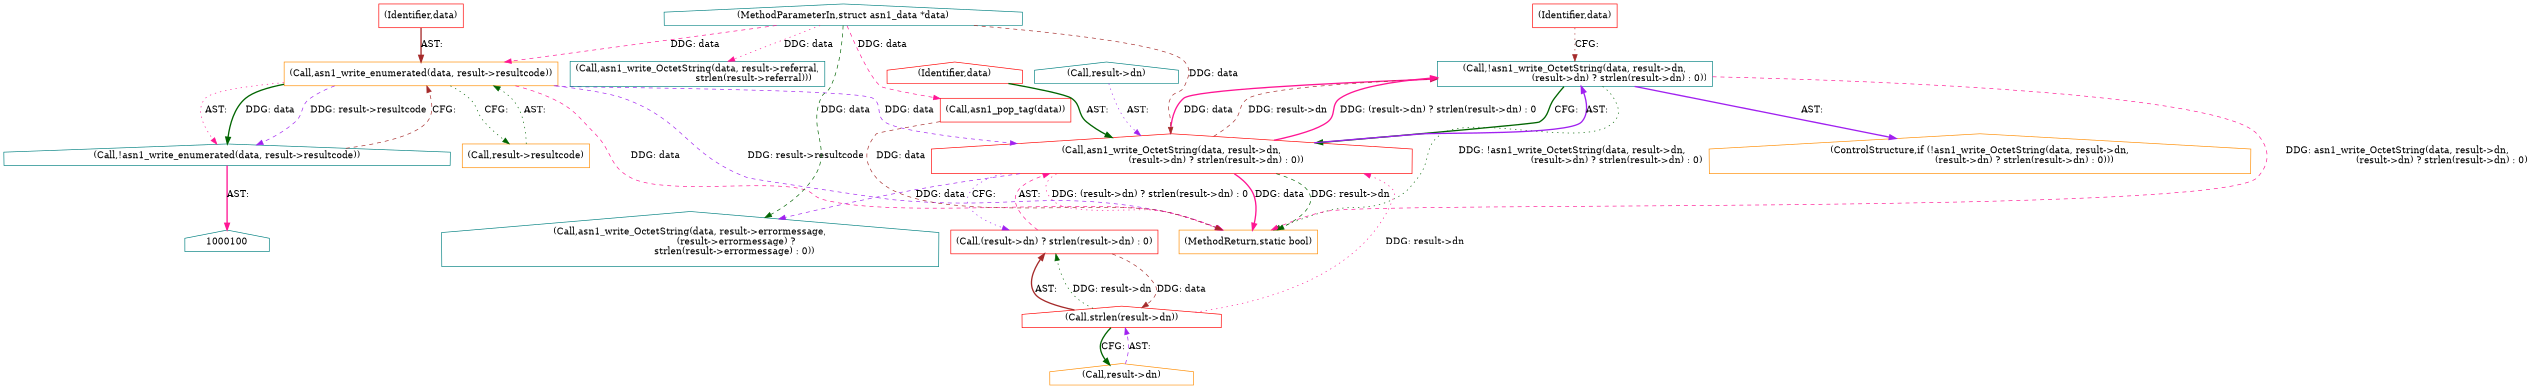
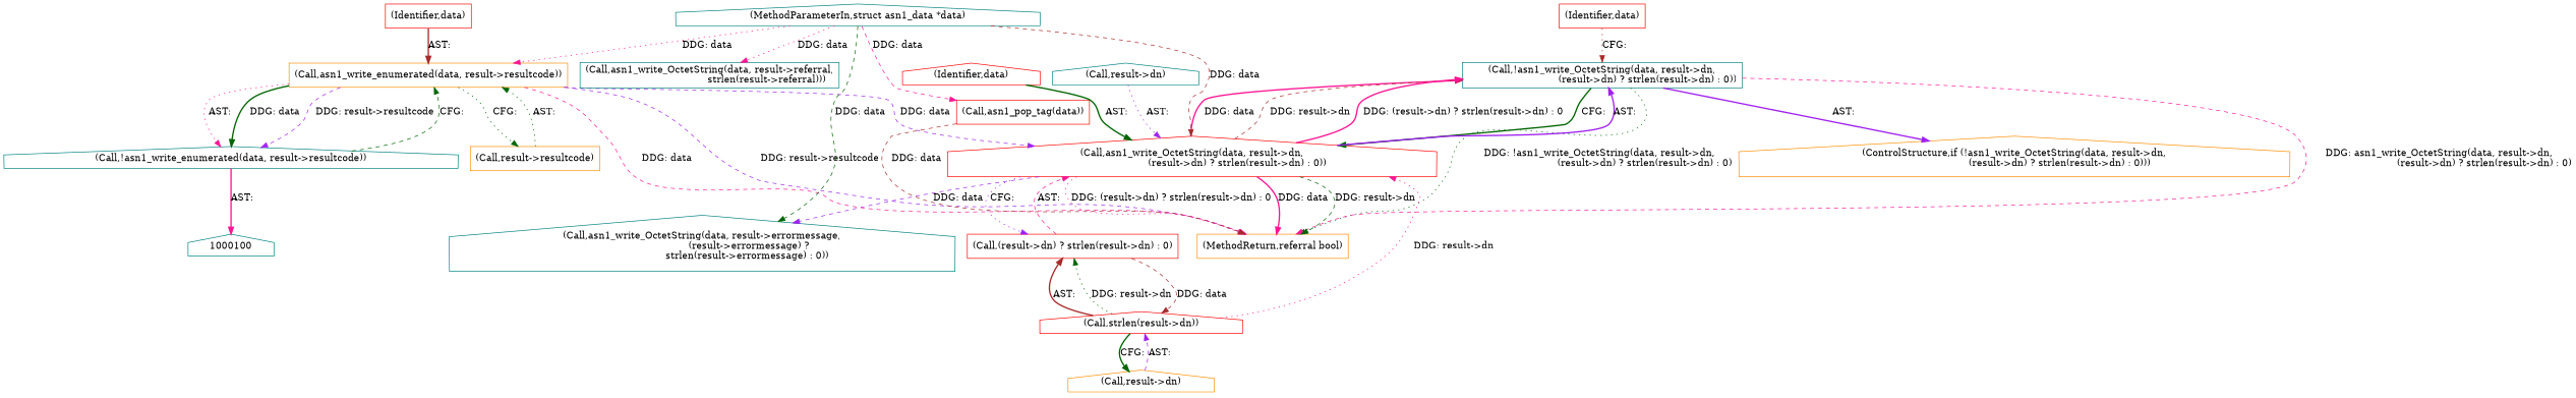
  digraph {
    node [color=teal shape=house]
    edge [color=deeppink style=dashed]
    n1 [label="(Call,!asn1_write_OctetString(data, result->dn,\n                              (result->dn) ? strlen(result->dn) : 0))" shape=box]
    n2 [color=red label="(Call,asn1_write_OctetString(data, result->dn,\n                              (result->dn) ? strlen(result->dn) : 0))"]
-   n3 [color=darkorange label="(MethodReturn,static bool)" shape=box]
+   n3 [color=darkorange label="(MethodReturn,referral bool)" shape=box]
    n4 [color=darkorange label="(ControlStructure,if (!asn1_write_OctetString(data, result->dn,\n                              (result->dn) ? strlen(result->dn) : 0)))"]
    n5 [color=red label="(Call,(result->dn) ? strlen(result->dn) : 0)" shape=box]
    n6 [label="(Call,asn1_write_OctetString(data, result->errormessage,\n                               (result->errormessage) ?\n                              strlen(result->errormessage) : 0))"]
    n7 [color=red label="(Call,strlen(result->dn))"]
    n8 [color=darkorange label="(Call,asn1_write_enumerated(data, result->resultcode))" shape=box]
    n9 [label="(Call,!asn1_write_enumerated(data, result->resultcode))"]
    n10 [color=darkorange label="(Call,result->resultcode)" shape=box]
    1000100
    n12 [label="(MethodParameterIn,struct asn1_data *data)"]
    n13 [label="(Call,asn1_write_OctetString(data, result->referral,\n                                      strlen(result->referral)))" shape=box]
    n14 [color=red label="(Call,asn1_pop_tag(data))" shape=box]
    n15 [color=darkorange label="(Call,result->dn)"]
    n16 [color=red label="(Identifier,data)" shape=box]
    n17 [color=red label="(Identifier,data)"]
    n18 [color=red label="(Identifier,data)" shape=box]
    n19 [label="(Call,result->dn)"]
    n1 -> n2 [color=darkgreen label="CFG: " style=bold]
    n1 -> n3 [color=darkgreen label="DDG: !asn1_write_OctetString(data, result->dn,\n                              (result->dn) ? strlen(result->dn) : 0)" style=dotted]
    n1 -> n3 [label="DDG: asn1_write_OctetString(data, result->dn,\n                              (result->dn) ? strlen(result->dn) : 0)"]
    n1 -> n4 [color=purple label="AST: " style=bold]
    n2 -> n1 [color=purple label="AST: " style=bold]
    n2 -> n1 [label="DDG: data" style=bold]
    n2 -> n1 [color=brown label="DDG: result->dn"]
    n2 -> n1 [label="DDG: (result->dn) ? strlen(result->dn) : 0" style=bold]
    n2 -> n3 [label="DDG: data" style=bold]
    n2 -> n3 [color=darkgreen label="DDG: result->dn"]
    n2 -> n3 [label="DDG: (result->dn) ? strlen(result->dn) : 0" style=dotted]
    n2 -> n5 [color=purple label="CFG: " style=dotted]
    n2 -> n6 [color=purple label="DDG: data"]
    n5 -> n2 [label="AST: "]
    n5 -> n7 [color=brown label="DDG: data"]
    n7 -> n2 [label="DDG: result->dn" style=dotted]
    n7 -> n5 [color=brown label="AST: " style=bold]
    n7 -> n5 [color=darkgreen label="DDG: result->dn" style=dotted]
    n7 -> n15 [color=darkgreen label="CFG: " style=bold]
    n8 -> n2 [color=purple label="DDG: data"]
    n8 -> n3 [color=purple label="DDG: result->resultcode"]
    n8 -> n3 [label="DDG: data"]
    n8 -> n9 [label="AST: " style=dotted]
    n8 -> n9 [color=darkgreen label="DDG: data" style=bold]
    n8 -> n9 [color=purple label="DDG: result->resultcode"]
    n8 -> n10 [color=darkgreen label="CFG: " style=dotted]
-   n9 -> n8 [color=brown label="CFG: "]
+   n9 -> n8 [color=darkgreen label="CFG: "]
    n9 -> 1000100 [label="AST: " style=bold]
    n10 -> n8 [color=darkgreen label="AST: " style=dotted]
    n12 -> n2 [color=brown label="DDG: data"]
    n12 -> n6 [color=darkgreen label="DDG: data"]
-   n12 -> n8 [label="DDG: data"]
+   n12 -> n8 [label="DDG: data" style=dotted]
    n12 -> n13 [label="DDG: data" style=dotted]
    n12 -> n14 [label="DDG: data"]
    n14 -> n3 [color=brown label="DDG: data"]
    n15 -> n7 [color=purple label="AST: "]
    n16 -> n8 [color=brown label="AST: " style=bold]
    n17 -> n2 [color=darkgreen label="AST: " style=bold]
    n18 -> n1 [color=brown label="CFG: " style=dotted]
    n19 -> n2 [color=purple label="AST: " style=dotted]
  }
